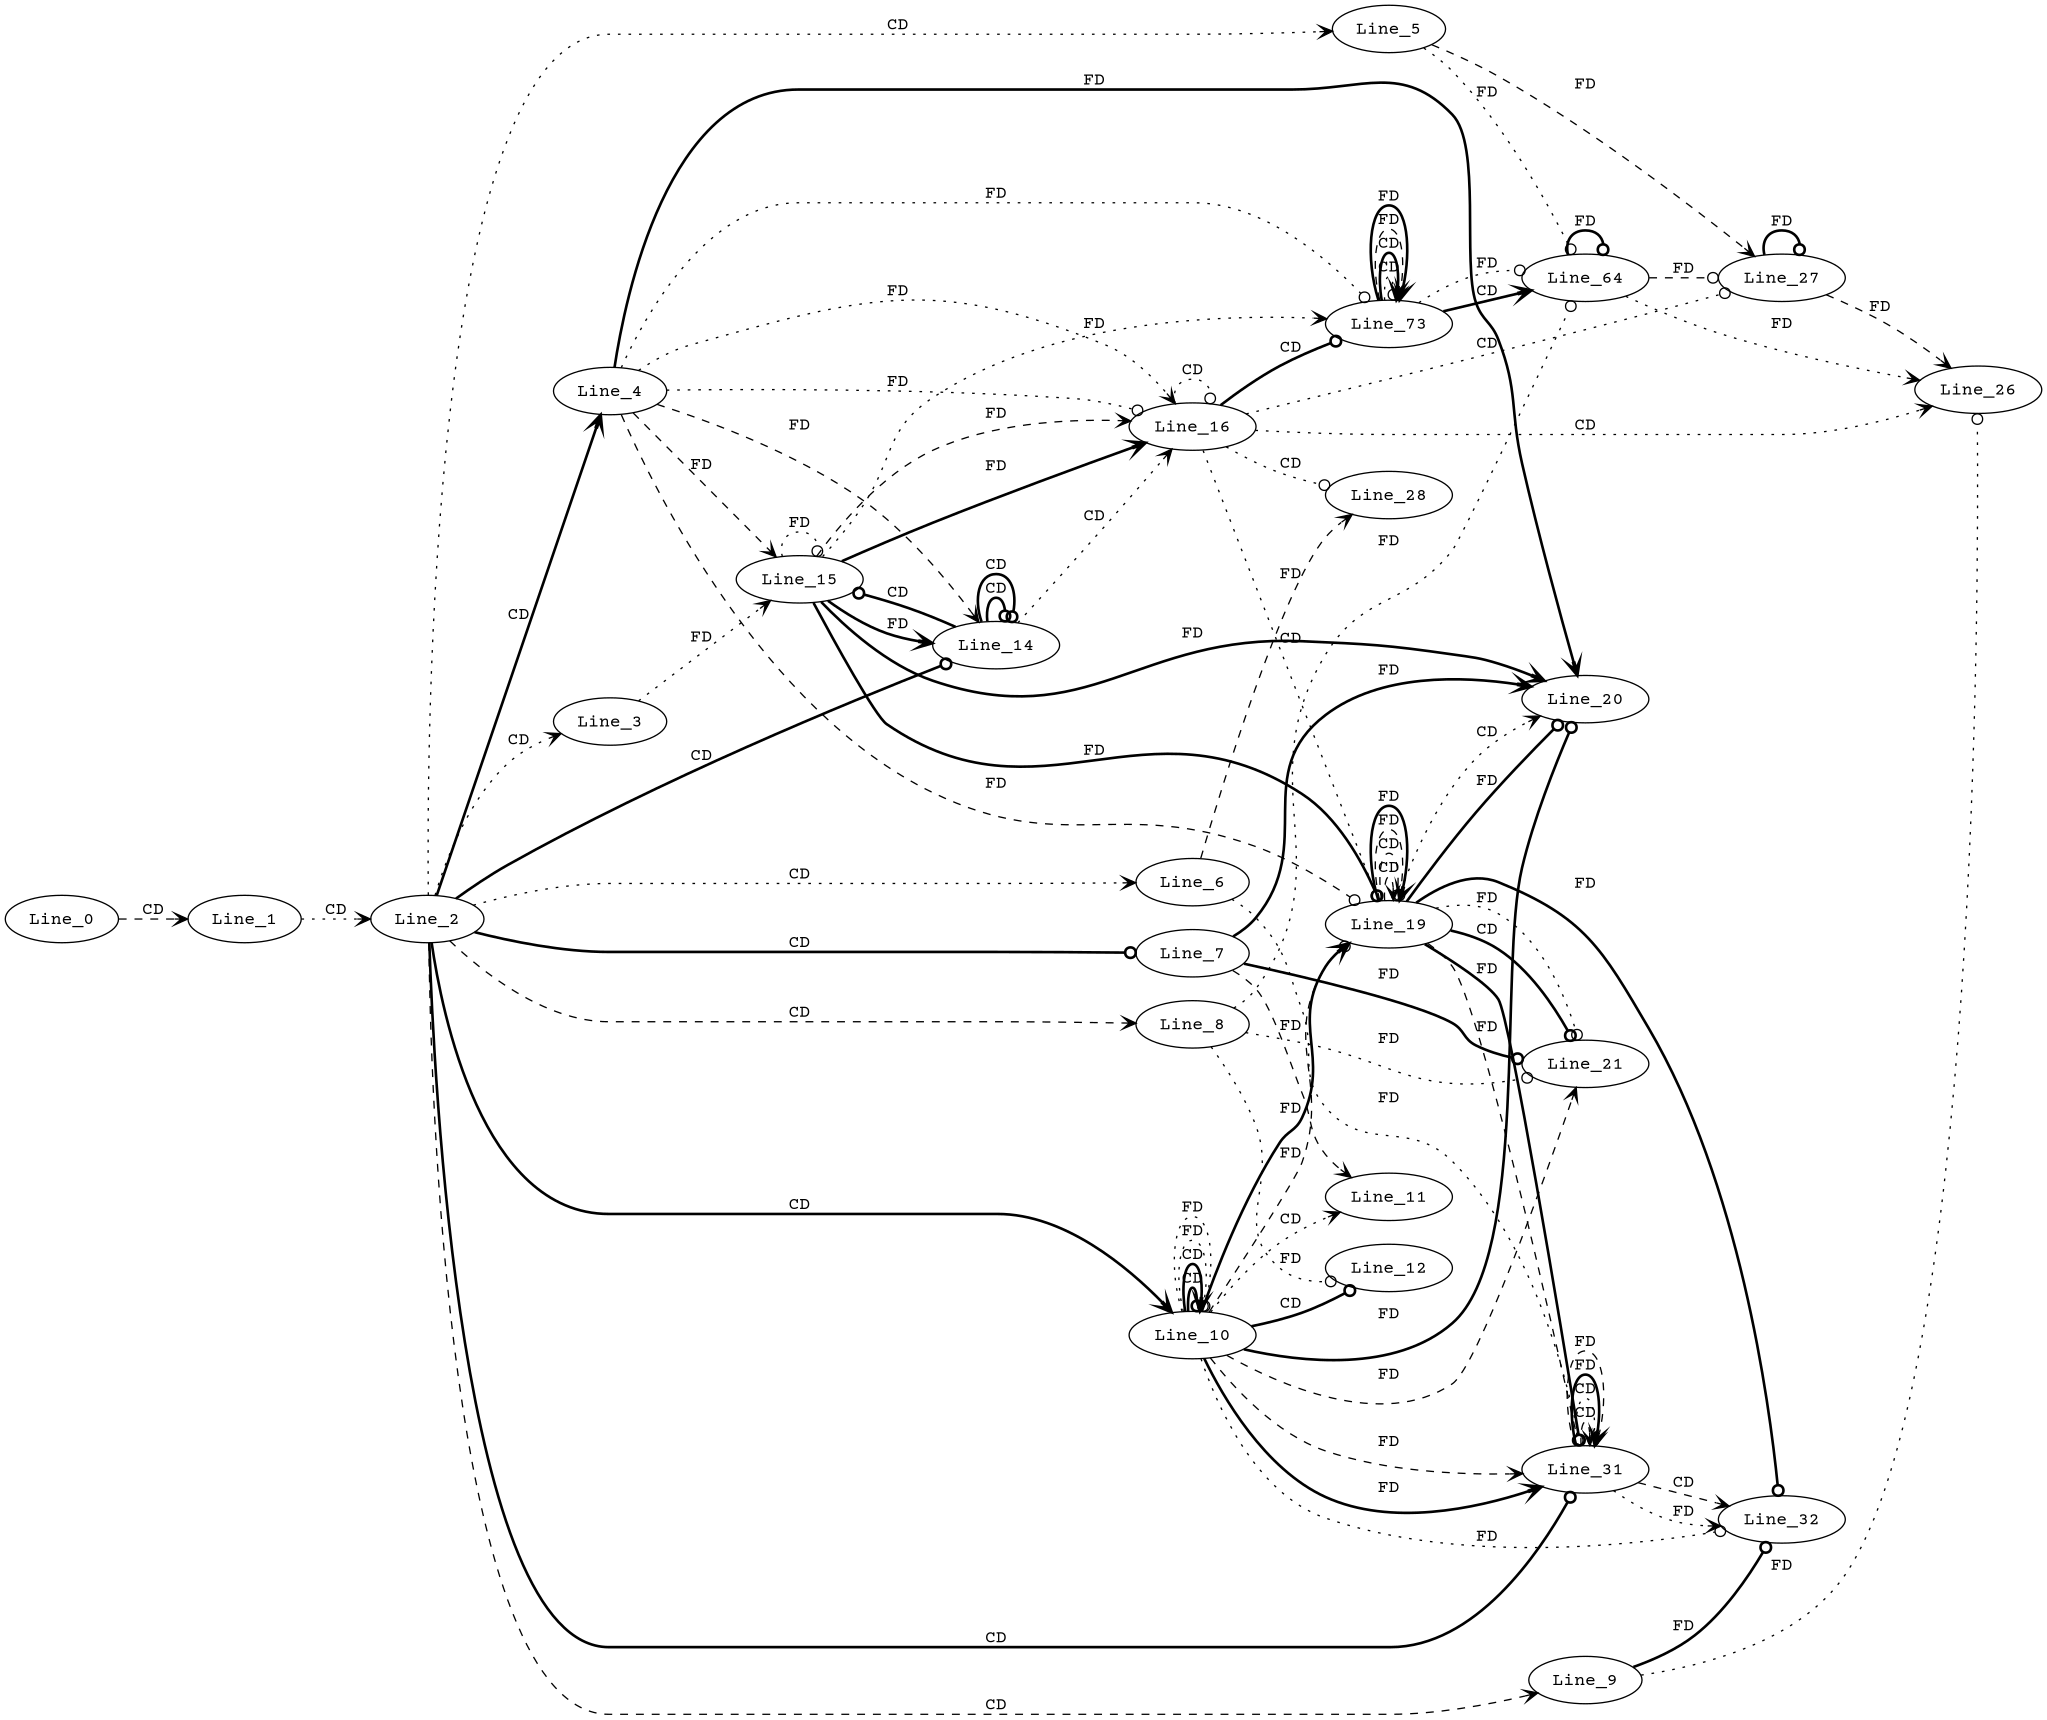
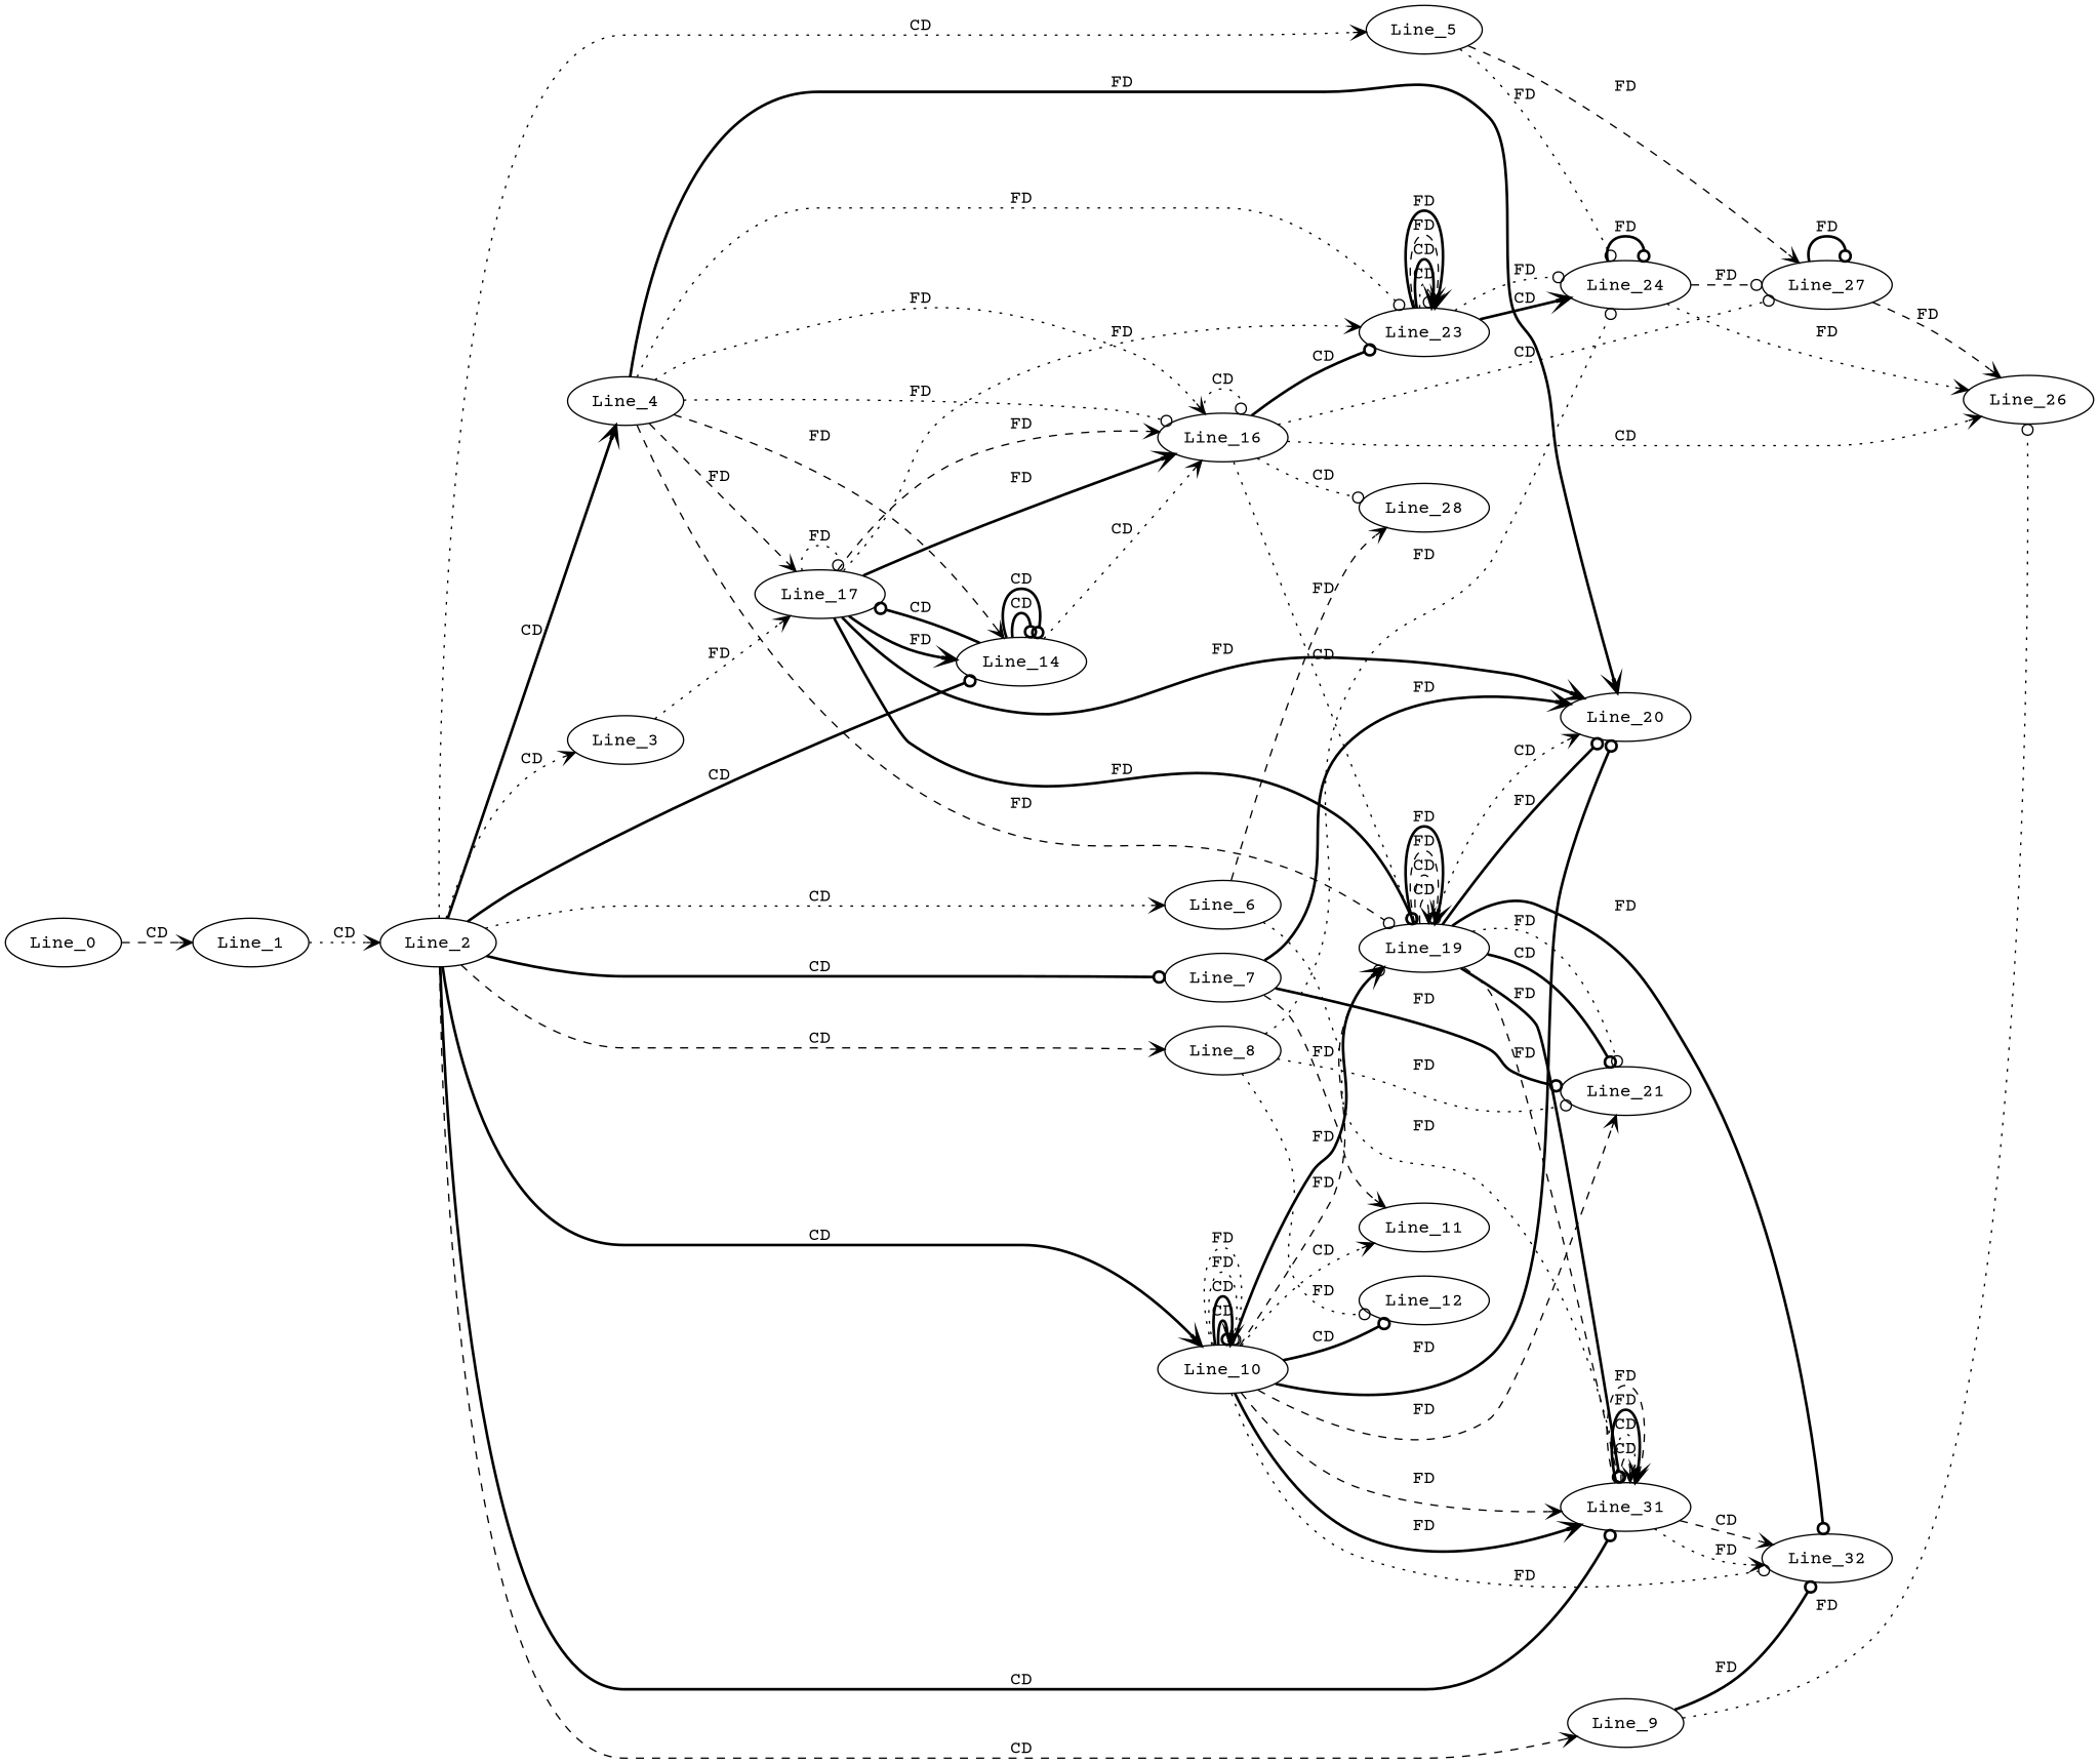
  digraph {
    fontname="Courier Prime"
    rankdir=LR
    node [fontname="Courier Prime"]
    edge [arrowhead=vee fontname="Courier Prime" style=bold]
    Line_0
    Line_1
    Line_2
    Line_3
    Line_4
    Line_5
    Line_6
    Line_7
    Line_8
    Line_9
    Line_10
    Line_14
    Line_31
-   Line_15
+   Line_15 [label=Line_17]
    Line_16
    Line_19
    Line_20
-   Line_23 [label=Line_73]
-   Line_24 [label=Line_64]
+   Line_23
+   Line_24
    Line_27
    Line_28
    Line_11
    Line_21
    Line_12
    Line_26
    Line_32
    Line_0 -> Line_1 [label=CD style=dashed]
    Line_1 -> Line_2 [label=CD style=dotted]
    Line_2 -> Line_3 [label=CD style=dotted]
    Line_2 -> Line_4 [label=CD]
    Line_2 -> Line_5 [label=CD style=dotted]
    Line_2 -> Line_6 [label=CD style=dotted]
    Line_2 -> Line_7 [arrowhead=odot label=CD]
    Line_2 -> Line_8 [label=CD style=dashed]
    Line_2 -> Line_9 [label=CD style=dashed]
    Line_2 -> Line_10 [label=CD]
    Line_2 -> Line_14 [arrowhead=odot label=CD]
    Line_2 -> Line_31 [arrowhead=odot label=CD]
    Line_3 -> Line_15 [label=FD style=dotted]
    Line_4 -> Line_14 [label=FD style=dashed]
    Line_4 -> Line_15 [label=FD style=dashed]
    Line_4 -> Line_16 [label=FD style=dotted]
    Line_4 -> Line_16 [arrowhead=odot label=FD style=dotted]
    Line_4 -> Line_19 [arrowhead=odot label=FD style=dashed]
    Line_4 -> Line_20 [label=FD]
    Line_4 -> Line_23 [arrowhead=odot label=FD style=dotted]
    Line_5 -> Line_24 [arrowhead=odot label=FD style=dotted]
    Line_5 -> Line_27 [label=FD style=dashed]
    Line_6 -> Line_31 [arrowhead=odot label=FD style=dotted]
    Line_6 -> Line_28 [label=FD style=dashed]
    Line_7 -> Line_20 [label=FD]
    Line_7 -> Line_11 [label=FD style=dashed]
    Line_7 -> Line_21 [arrowhead=odot label=FD]
    Line_8 -> Line_24 [arrowhead=odot label=FD style=dotted]
    Line_8 -> Line_21 [arrowhead=odot label=FD style=dotted]
    Line_8 -> Line_12 [arrowhead=odot label=FD style=dotted]
    Line_9 -> Line_26 [arrowhead=odot label=FD style=dotted]
    Line_9 -> Line_32 [arrowhead=odot label=FD]
    Line_10 -> Line_10 [arrowhead=odot label=CD]
    Line_10 -> Line_10 [label=CD]
    Line_10 -> Line_10 [arrowhead=odot label=FD style=dotted]
    Line_10 -> Line_10 [arrowhead=odot label=FD style=dotted]
    Line_10 -> Line_31 [label=FD style=dashed]
    Line_10 -> Line_31 [label=FD]
    Line_10 -> Line_19 [arrowhead=odot label=FD style=dashed]
    Line_10 -> Line_19 [label=FD]
    Line_10 -> Line_20 [arrowhead=odot label=FD]
    Line_10 -> Line_11 [label=CD style=dotted]
    Line_10 -> Line_21 [label=FD style=dashed]
    Line_10 -> Line_12 [arrowhead=odot label=CD]
    Line_10 -> Line_32 [arrowhead=odot label=FD style=dotted]
    Line_14 -> Line_14 [arrowhead=odot label=CD]
    Line_14 -> Line_14 [arrowhead=odot label=CD]
    Line_14 -> Line_15 [arrowhead=odot label=CD]
    Line_14 -> Line_16 [label=CD style=dotted]
    Line_31 -> Line_31 [label=CD style=dashed]
    Line_31 -> Line_31 [arrowhead=odot label=CD style=dotted]
    Line_31 -> Line_31 [label=FD]
    Line_31 -> Line_31 [label=FD style=dashed]
    Line_31 -> Line_32 [label=CD style=dashed]
    Line_31 -> Line_32 [label=FD style=dotted]
    Line_15 -> Line_14 [label=FD]
    Line_15 -> Line_15 [arrowhead=odot label=FD style=dotted]
    Line_15 -> Line_16 [label=FD]
    Line_15 -> Line_16 [label=FD style=dashed]
    Line_15 -> Line_19 [arrowhead=odot label=FD]
    Line_15 -> Line_20 [label=FD]
    Line_15 -> Line_23 [label=FD style=dotted]
    Line_16 -> Line_16 [arrowhead=odot label=CD style=dotted]
    Line_16 -> Line_19 [arrowhead=odot label=CD style=dotted]
    Line_16 -> Line_23 [arrowhead=odot label=CD]
    Line_16 -> Line_27 [arrowhead=odot label=CD style=dotted]
    Line_16 -> Line_28 [arrowhead=odot label=CD style=dotted]
    Line_16 -> Line_26 [label=CD style=dotted]
    Line_19 -> Line_31 [arrowhead=odot label=FD]
    Line_19 -> Line_31 [arrowhead=odot label=FD style=dashed]
    Line_19 -> Line_19 [label=CD style=dashed]
    Line_19 -> Line_19 [arrowhead=odot label=CD style=dashed]
    Line_19 -> Line_19 [arrowhead=odot label=FD style=dashed]
    Line_19 -> Line_19 [label=FD]
    Line_19 -> Line_20 [label=CD style=dotted]
    Line_19 -> Line_20 [arrowhead=odot label=FD]
    Line_19 -> Line_21 [arrowhead=odot label=CD]
    Line_19 -> Line_21 [arrowhead=odot label=FD style=dotted]
    Line_19 -> Line_32 [arrowhead=odot label=FD]
    Line_23 -> Line_23 [arrowhead=odot label=CD style=dotted]
    Line_23 -> Line_23 [label=CD]
    Line_23 -> Line_23 [label=FD style=dashed]
    Line_23 -> Line_23 [label=FD]
    Line_23 -> Line_24 [label=CD]
    Line_23 -> Line_24 [arrowhead=odot label=FD style=dotted]
    Line_24 -> Line_24 [arrowhead=odot label=FD]
    Line_24 -> Line_27 [arrowhead=odot label=FD style=dashed]
    Line_24 -> Line_26 [label=FD style=dotted]
    Line_27 -> Line_27 [arrowhead=odot label=FD]
    Line_27 -> Line_26 [label=FD style=dashed]
  }
